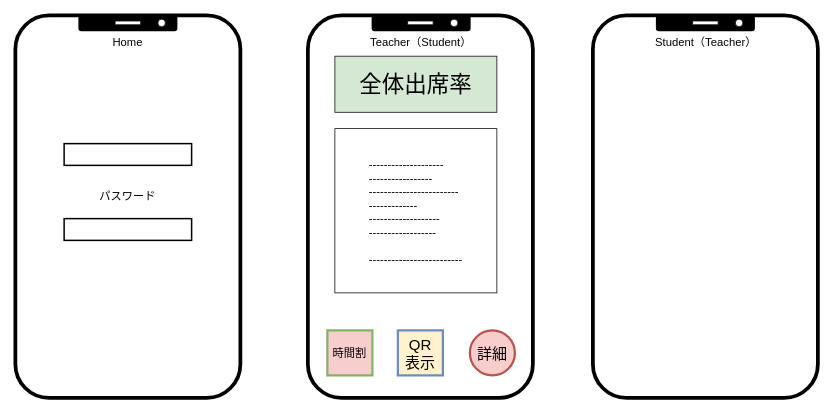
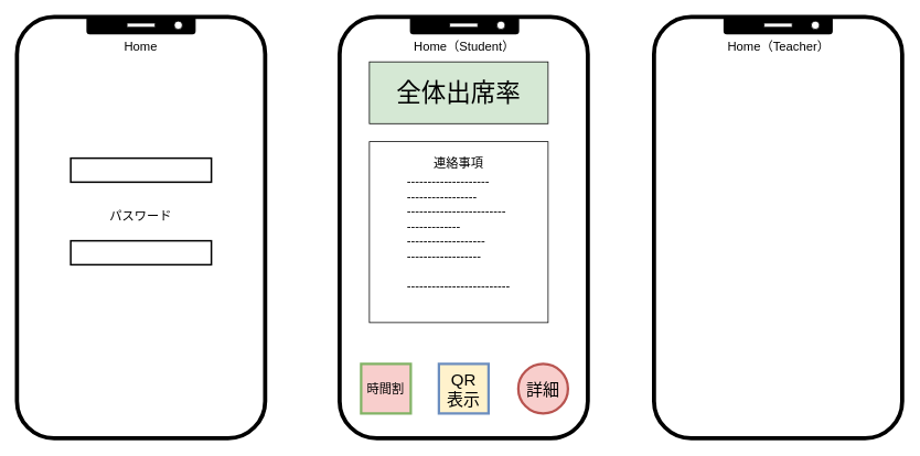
  <mxCell id="0" />
  <mxCell id="1" parent="0" />
  <mxCell id="2" value="" style="rounded=1;whiteSpace=wrap;html=1;container=1;strokeWidth=5;" vertex="1" parent="1"><mxGeometry x="410" y="20" width="300" height="510" as="geometry" /></mxCell>
  <mxCell id="3" value="&lt;font style=&quot;font-size: 30px;&quot;&gt;全体出席率&lt;/font&gt;" style="rounded=0;whiteSpace=wrap;html=1;container=1;fillColor=#d5e8d4;" vertex="1" parent="2"><mxGeometry x="35.997" y="54.4" width="216" height="74.8" as="geometry" /></mxCell>
  <mxCell id="4" value="&lt;div style=&quot;font-size: 20px;&quot;&gt;&lt;font style=&quot;font-size: 20px;&quot;&gt;QR&lt;/font&gt;&lt;/div&gt;&lt;div style=&quot;font-size: 20px;&quot;&gt;&lt;font style=&quot;font-size: 20px;&quot;&gt;表示&lt;/font&gt;&lt;/div&gt;" style="rounded=0;whiteSpace=wrap;html=1;fontSize=20;fillColor=#fff2cc;strokeColor=#6c8ebf;strokeWidth=3;" vertex="1" parent="2"><mxGeometry x="120" y="420" width="60" height="60" as="geometry" /></mxCell>
  <mxCell id="5" value="詳細" style="ellipse;whiteSpace=wrap;html=1;fontSize=20;fillColor=#f8cecc;strokeColor=#b85450;strokeWidth=3;" vertex="1" parent="2"><mxGeometry x="216" y="420" width="60" height="60" as="geometry" /></mxCell>
  <mxCell id="6" value="時間割" style="rounded=0;whiteSpace=wrap;html=1;fontSize=15;fillColor=#f8cecc;strokeColor=#82b366;strokeWidth=3;" vertex="1" parent="2"><mxGeometry x="26" y="420" width="60" height="60" as="geometry" /></mxCell>
- <mxCell id="7" value="Teacher（Student）" style="text;html=1;strokeColor=none;fillColor=none;align=center;verticalAlign=middle;whiteSpace=wrap;rounded=0;fontSize=15;" vertex="1" parent="2"><mxGeometry x="66" y="20" width="170" height="30" as="geometry" /></mxCell>
+ <mxCell id="7" value="Home（Student）" style="text;html=1;strokeColor=none;fillColor=none;align=center;verticalAlign=middle;whiteSpace=wrap;rounded=0;fontSize=15;" vertex="1" parent="2"><mxGeometry x="66" y="20" width="170" height="30" as="geometry" /></mxCell>
  <mxCell id="8" value="&lt;div align=&quot;left&quot;&gt;--------------------&lt;/div&gt;&lt;div align=&quot;left&quot;&gt;-----------------&lt;/div&gt;&lt;div align=&quot;left&quot;&gt;------------------------&lt;/div&gt;&lt;div align=&quot;left&quot;&gt;-------------&lt;/div&gt;&lt;div align=&quot;left&quot;&gt;-------------------&lt;/div&gt;&lt;div align=&quot;left&quot;&gt;------------------&lt;/div&gt;&lt;div align=&quot;left&quot;&gt;&lt;br&gt;&lt;/div&gt;&lt;div align=&quot;left&quot;&gt;-------------------------&lt;br&gt;&lt;/div&gt;" style="rounded=0;whiteSpace=wrap;html=1;fontSize=15;strokeWidth=1;" vertex="1" parent="2"><mxGeometry x="36" y="151" width="216" height="219" as="geometry" /></mxCell>
+ <mxCell id="9" value="連絡事項" style="text;html=1;strokeColor=none;fillColor=none;align=center;verticalAlign=middle;whiteSpace=wrap;rounded=0;fontSize=15;" vertex="1" parent="2"><mxGeometry x="106" y="161" width="76" height="30" as="geometry" /></mxCell>
  <mxCell id="10" value="" style="rounded=1;whiteSpace=wrap;html=1;fontSize=15;strokeWidth=2;fillColor=#000000;" vertex="1" parent="2"><mxGeometry x="86" width="130" height="20" as="geometry" /></mxCell>
  <mxCell id="11" value="" style="ellipse;whiteSpace=wrap;html=1;aspect=fixed;fontSize=15;strokeWidth=1;" vertex="1" parent="2"><mxGeometry x="190" y="5" width="10" height="10" as="geometry" /></mxCell>
  <mxCell id="12" value="" style="rounded=1;whiteSpace=wrap;html=1;fontSize=15;strokeWidth=1;" vertex="1" parent="2"><mxGeometry x="133" y="7.5" width="34" height="5" as="geometry" /></mxCell>
  <mxCell id="13" value="" style="rounded=1;whiteSpace=wrap;html=1;container=1;strokeWidth=5;" vertex="1" parent="1"><mxGeometry x="20" y="20" width="300" height="510" as="geometry" /></mxCell>
  <mxCell id="14" value="Home" style="text;html=1;strokeColor=none;fillColor=none;align=center;verticalAlign=middle;whiteSpace=wrap;rounded=0;fontSize=15;" vertex="1" parent="13"><mxGeometry x="120" y="20" width="60" height="30" as="geometry" /></mxCell>
  <mxCell id="15" value="" style="rounded=0;whiteSpace=wrap;html=1;fontSize=15;strokeWidth=2;" vertex="1" parent="13"><mxGeometry x="65" y="171" width="170" height="29" as="geometry" /></mxCell>
  <mxCell id="16" value="パスワード" style="text;html=1;strokeColor=none;fillColor=none;align=center;verticalAlign=middle;whiteSpace=wrap;rounded=0;fontSize=15;" vertex="1" parent="13"><mxGeometry x="90" y="225" width="120" height="30" as="geometry" /></mxCell>
  <mxCell id="17" value="" style="rounded=0;whiteSpace=wrap;html=1;fontSize=15;strokeWidth=2;" vertex="1" parent="13"><mxGeometry x="65" y="271" width="170" height="29" as="geometry" /></mxCell>
  <mxCell id="18" value="" style="rounded=1;whiteSpace=wrap;html=1;fontSize=15;strokeWidth=2;fillColor=#000000;" vertex="1" parent="13"><mxGeometry x="85" width="130" height="20" as="geometry" /></mxCell>
  <mxCell id="19" value="" style="rounded=1;whiteSpace=wrap;html=1;fontSize=15;strokeWidth=1;" vertex="1" parent="13"><mxGeometry x="133" y="7.5" width="34" height="5" as="geometry" /></mxCell>
  <mxCell id="20" value="" style="ellipse;whiteSpace=wrap;html=1;aspect=fixed;fontSize=15;strokeWidth=1;" vertex="1" parent="13"><mxGeometry x="190" y="5" width="10" height="10" as="geometry" /></mxCell>
  <mxCell id="21" value="" style="rounded=1;whiteSpace=wrap;html=1;container=1;strokeWidth=5;" vertex="1" parent="1"><mxGeometry x="790" y="20" width="300" height="510" as="geometry"><mxRectangle x="830" y="159" width="50" height="40" as="alternateBounds" /></mxGeometry></mxCell>
- <mxCell id="22" value="Student（Teacher）" style="text;html=1;strokeColor=none;fillColor=none;align=center;verticalAlign=middle;whiteSpace=wrap;rounded=0;fontSize=15;" vertex="1" parent="21"><mxGeometry x="66" y="20" width="170" height="30" as="geometry" /></mxCell>
+ <mxCell id="22" value="Home（Teacher）" style="text;html=1;strokeColor=none;fillColor=none;align=center;verticalAlign=middle;whiteSpace=wrap;rounded=0;fontSize=15;" vertex="1" parent="21"><mxGeometry x="66" y="20" width="170" height="30" as="geometry" /></mxCell>
  <mxCell id="23" value="" style="rounded=1;whiteSpace=wrap;html=1;fontSize=15;strokeWidth=2;fillColor=#000000;" vertex="1" parent="21"><mxGeometry x="85" width="130" height="20" as="geometry" /></mxCell>
  <mxCell id="24" value="" style="rounded=1;whiteSpace=wrap;html=1;fontSize=15;strokeWidth=1;" vertex="1" parent="21"><mxGeometry x="133" y="7.5" width="34" height="5" as="geometry" /></mxCell>
  <mxCell id="25" value="" style="ellipse;whiteSpace=wrap;html=1;aspect=fixed;fontSize=15;strokeWidth=1;" vertex="1" parent="21"><mxGeometry x="190" y="5" width="10" height="10" as="geometry" /></mxCell>
